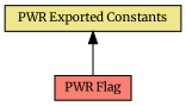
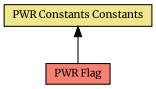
  digraph {
    rankdir=TB
    fontname=Merriweather
    node [color=black fontname=Merriweather fontsize=10 shape=record style=filled]
    n1 [fillcolor=salmon fontcolor=black height=0.2 label="PWR Flag" width=0.4]
-   n2 [fillcolor=khaki height=0.2 label="PWR Exported Constants" width=0.4]
+   n2 [fillcolor=khaki height=0.2 label="PWR Constants Constants" width=0.4]
    n2 -> n1 [dir=back fontname=Merriweather fontsize=10 labelfontname=Helvetica labelfontsize=10 shape=plaintext style=solid]
  }
